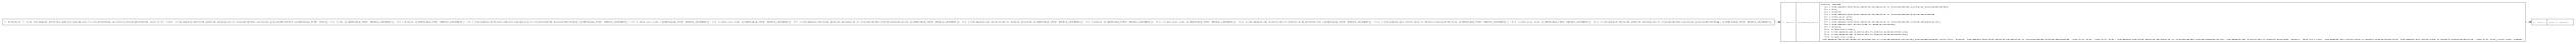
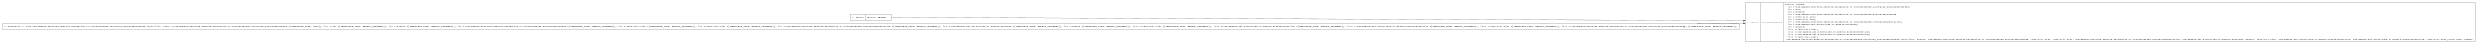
  digraph {
    rankdir=LR
    fontname="Courier Prime"
    node [shape=record fontname="Courier Prime"]
    edge [fontname="Courier Prime"]
    n1 [label="{0\:\ 0x0000|MTH_ENTER_BLOCK\l|0x0000: INVOKE  \l  (r0 I:com.mapbox.services.android.navigation.v5.routeprogress.AutoValue_RouteLegProgress)\l  (r1 I:int)\l  (r2 I:double)\l  (r4 I:com.mapbox.services.android.navigation.v5.routeprogress.RouteStepProgress)\l  (r5 I:java.util.List)\l  (r6 I:java.util.List)\l  (r7 I:com.mapbox.services.android.navigation.v5.routeprogress.CurrentLegAnnotation)\l  (r8 I:com.mapbox.api.directions.v5.models.RouteLeg)\l  (r9 I:double)\l  (r11 I:java.util.List)\l  (r12 I:com.mapbox.api.directions.v5.models.StepIntersection)\l  (r13 I:com.mapbox.api.directions.v5.models.StepIntersection)\l  (r14 I:java.util.List)\l com.mapbox.services.android.navigation.v5.routeprogress.AutoValue_RouteLegProgress.\<init\>(int, double, com.mapbox.services.android.navigation.v5.routeprogress.RouteStepProgress, java.util.List, java.util.List, com.mapbox.services.android.navigation.v5.routeprogress.CurrentLegAnnotation, com.mapbox.api.directions.v5.models.RouteLeg, double, java.util.List, com.mapbox.api.directions.v5.models.StepIntersection, com.mapbox.api.directions.v5.models.StepIntersection, java.util.List):void type: DIRECT \l}"]
    n2 [label="{1\:\ 0x0003|0x0003: RETURN   \l}"]
    n3 [label="{\/* synthetic *\/ void com.mapbox.services.android.navigation.v5.routeprogress.AutoValue_RouteLegProgress.\<init\>((r0 'this' I:com.mapbox.services.android.navigation.v5.routeprogress.AutoValue_RouteLegProgress A[IMMUTABLE_TYPE, THIS]), (r1 I:int A[IMMUTABLE_TYPE, METHOD_ARGUMENT]), (r2 I:double A[IMMUTABLE_TYPE, METHOD_ARGUMENT]), (r4 I:com.mapbox.services.android.navigation.v5.routeprogress.RouteStepProgress A[IMMUTABLE_TYPE, METHOD_ARGUMENT]), (r5 I:java.util.List A[IMMUTABLE_TYPE, METHOD_ARGUMENT]), (r6 I:java.util.List A[IMMUTABLE_TYPE, METHOD_ARGUMENT]), (r7 I:com.mapbox.services.android.navigation.v5.routeprogress.CurrentLegAnnotation A[IMMUTABLE_TYPE, METHOD_ARGUMENT]), (r8 I:com.mapbox.api.directions.v5.models.RouteLeg A[IMMUTABLE_TYPE, METHOD_ARGUMENT]), (r9 I:double A[IMMUTABLE_TYPE, METHOD_ARGUMENT]), (r11 I:java.util.List A[IMMUTABLE_TYPE, METHOD_ARGUMENT]), (r12 I:com.mapbox.api.directions.v5.models.StepIntersection A[IMMUTABLE_TYPE, METHOD_ARGUMENT]), (r13 I:com.mapbox.api.directions.v5.models.StepIntersection A[IMMUTABLE_TYPE, METHOD_ARGUMENT]), (r14 I:java.util.List A[IMMUTABLE_TYPE, METHOD_ARGUMENT]), (r15 I:com.mapbox.services.android.navigation.v5.routeprogress.AutoValue_RouteLegProgress$1 A[IMMUTABLE_TYPE, METHOD_ARGUMENT])) }"]
-   n1 -> n2
+   n2 -> n1
    n3 -> n1
  }
